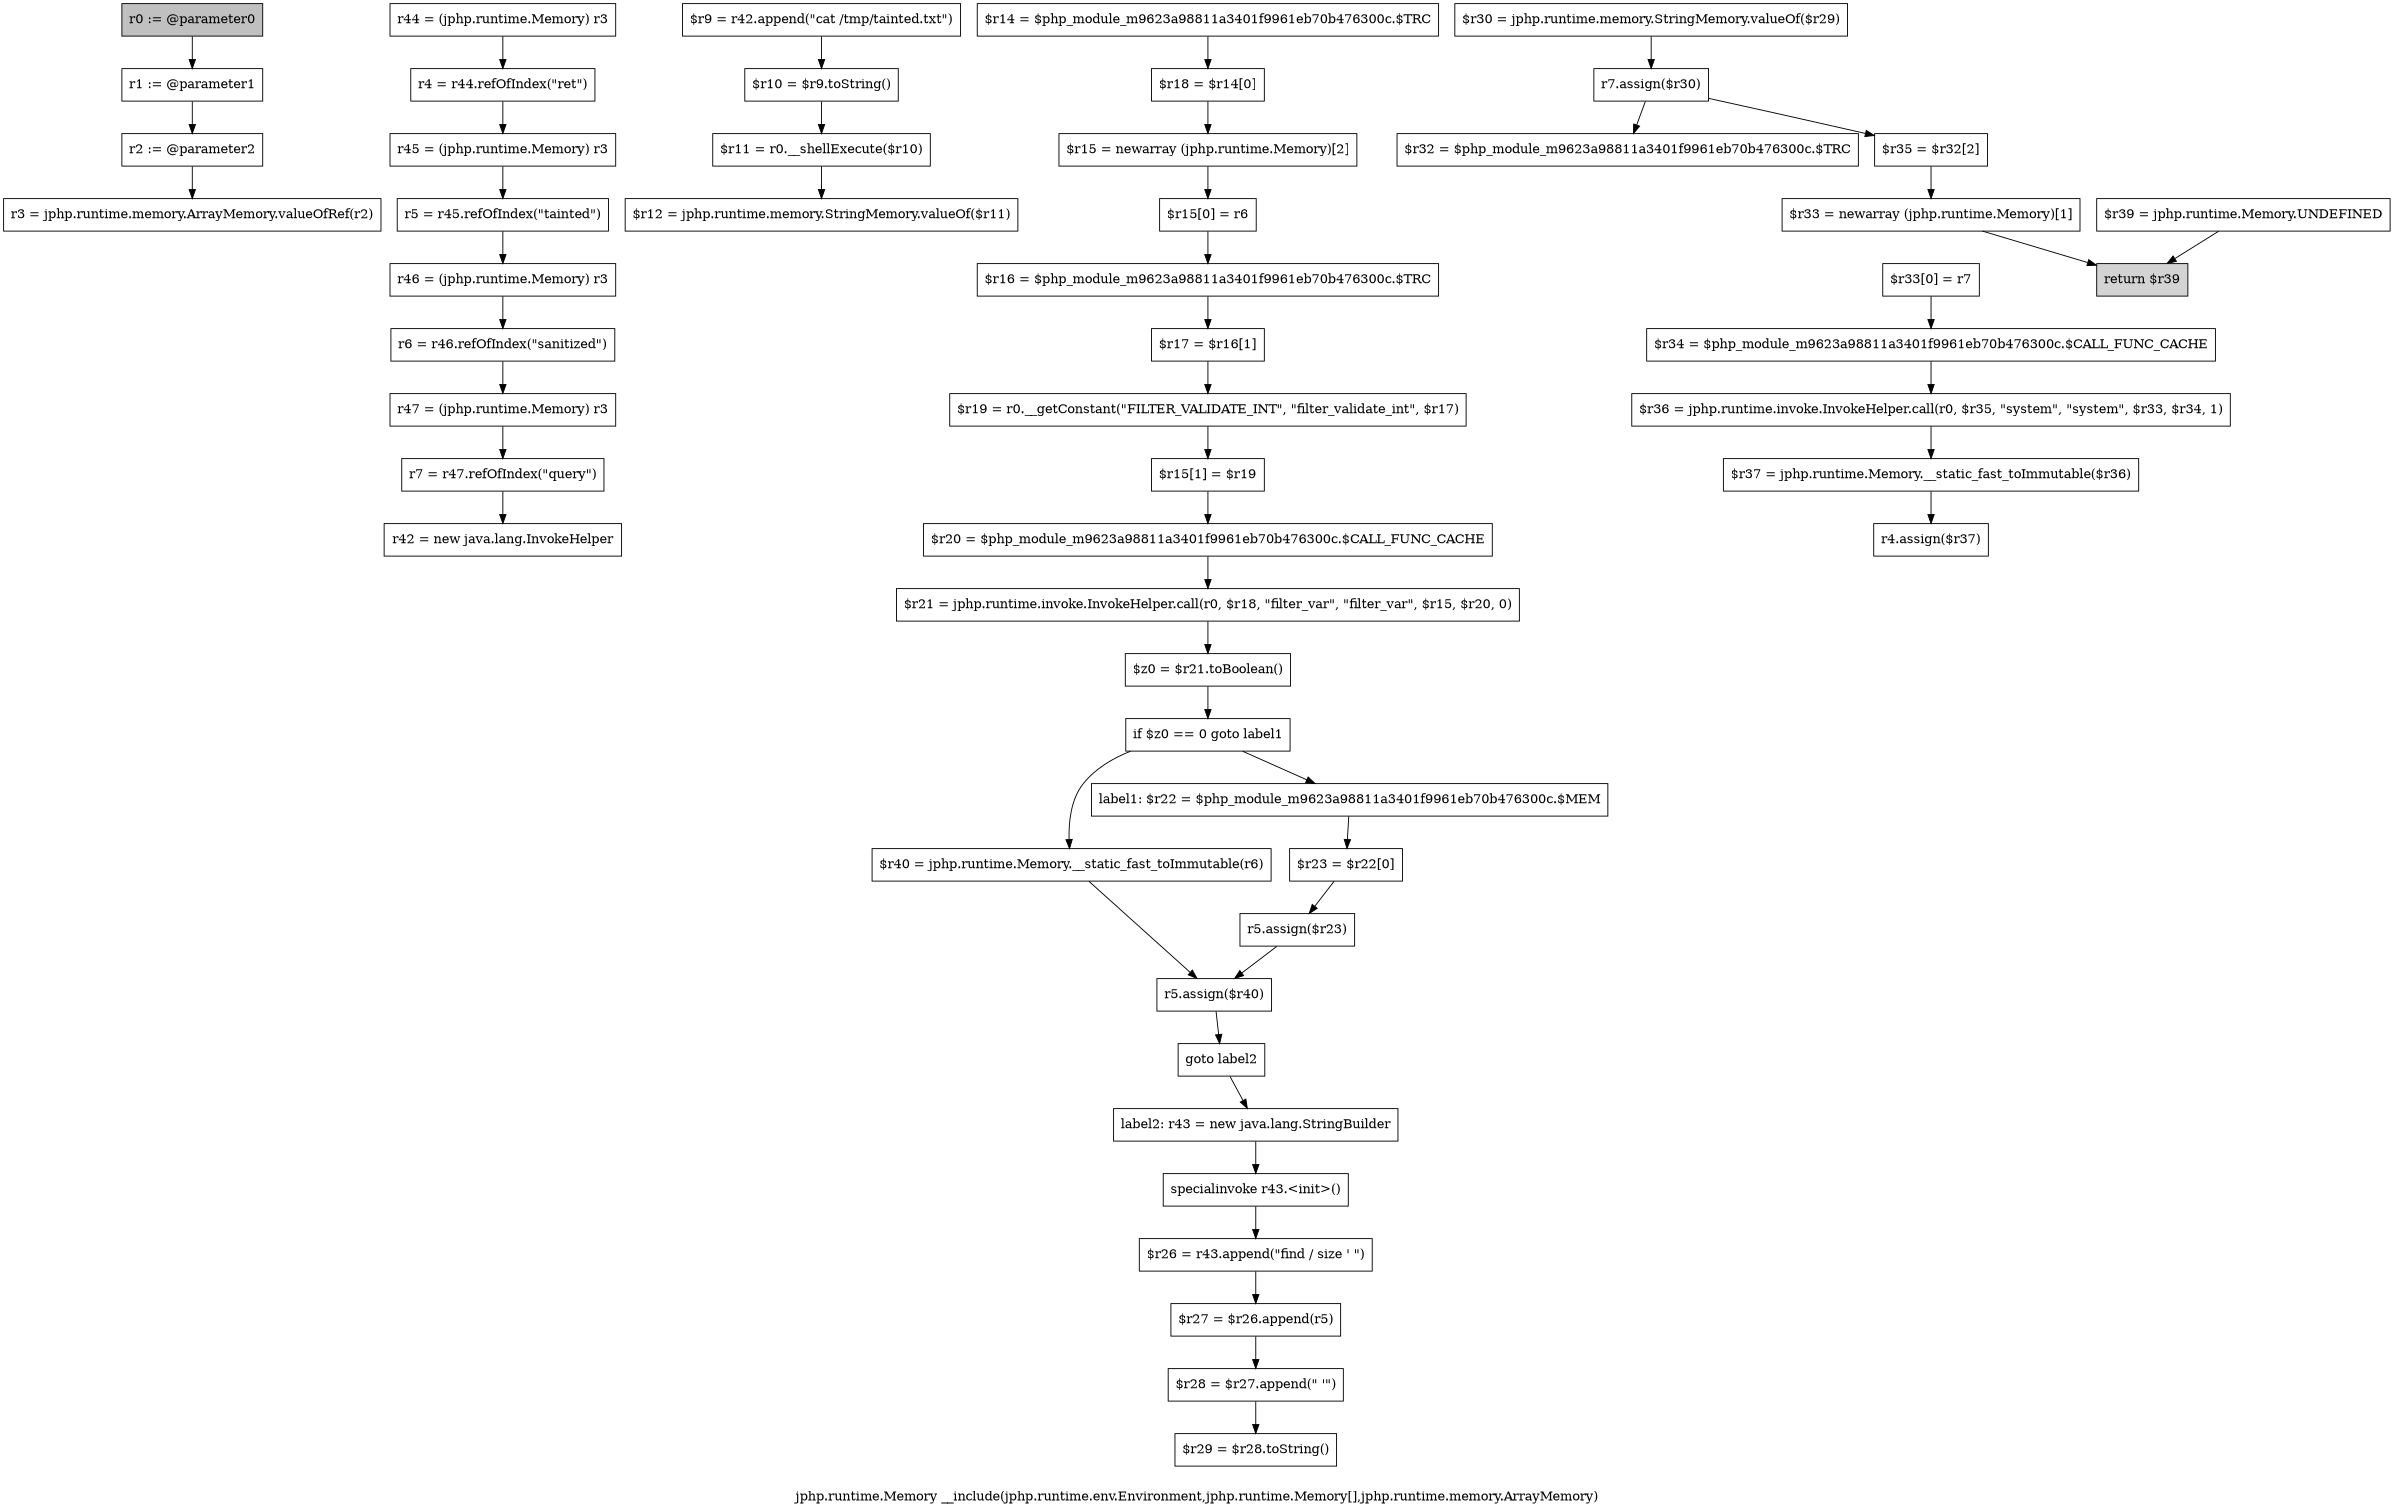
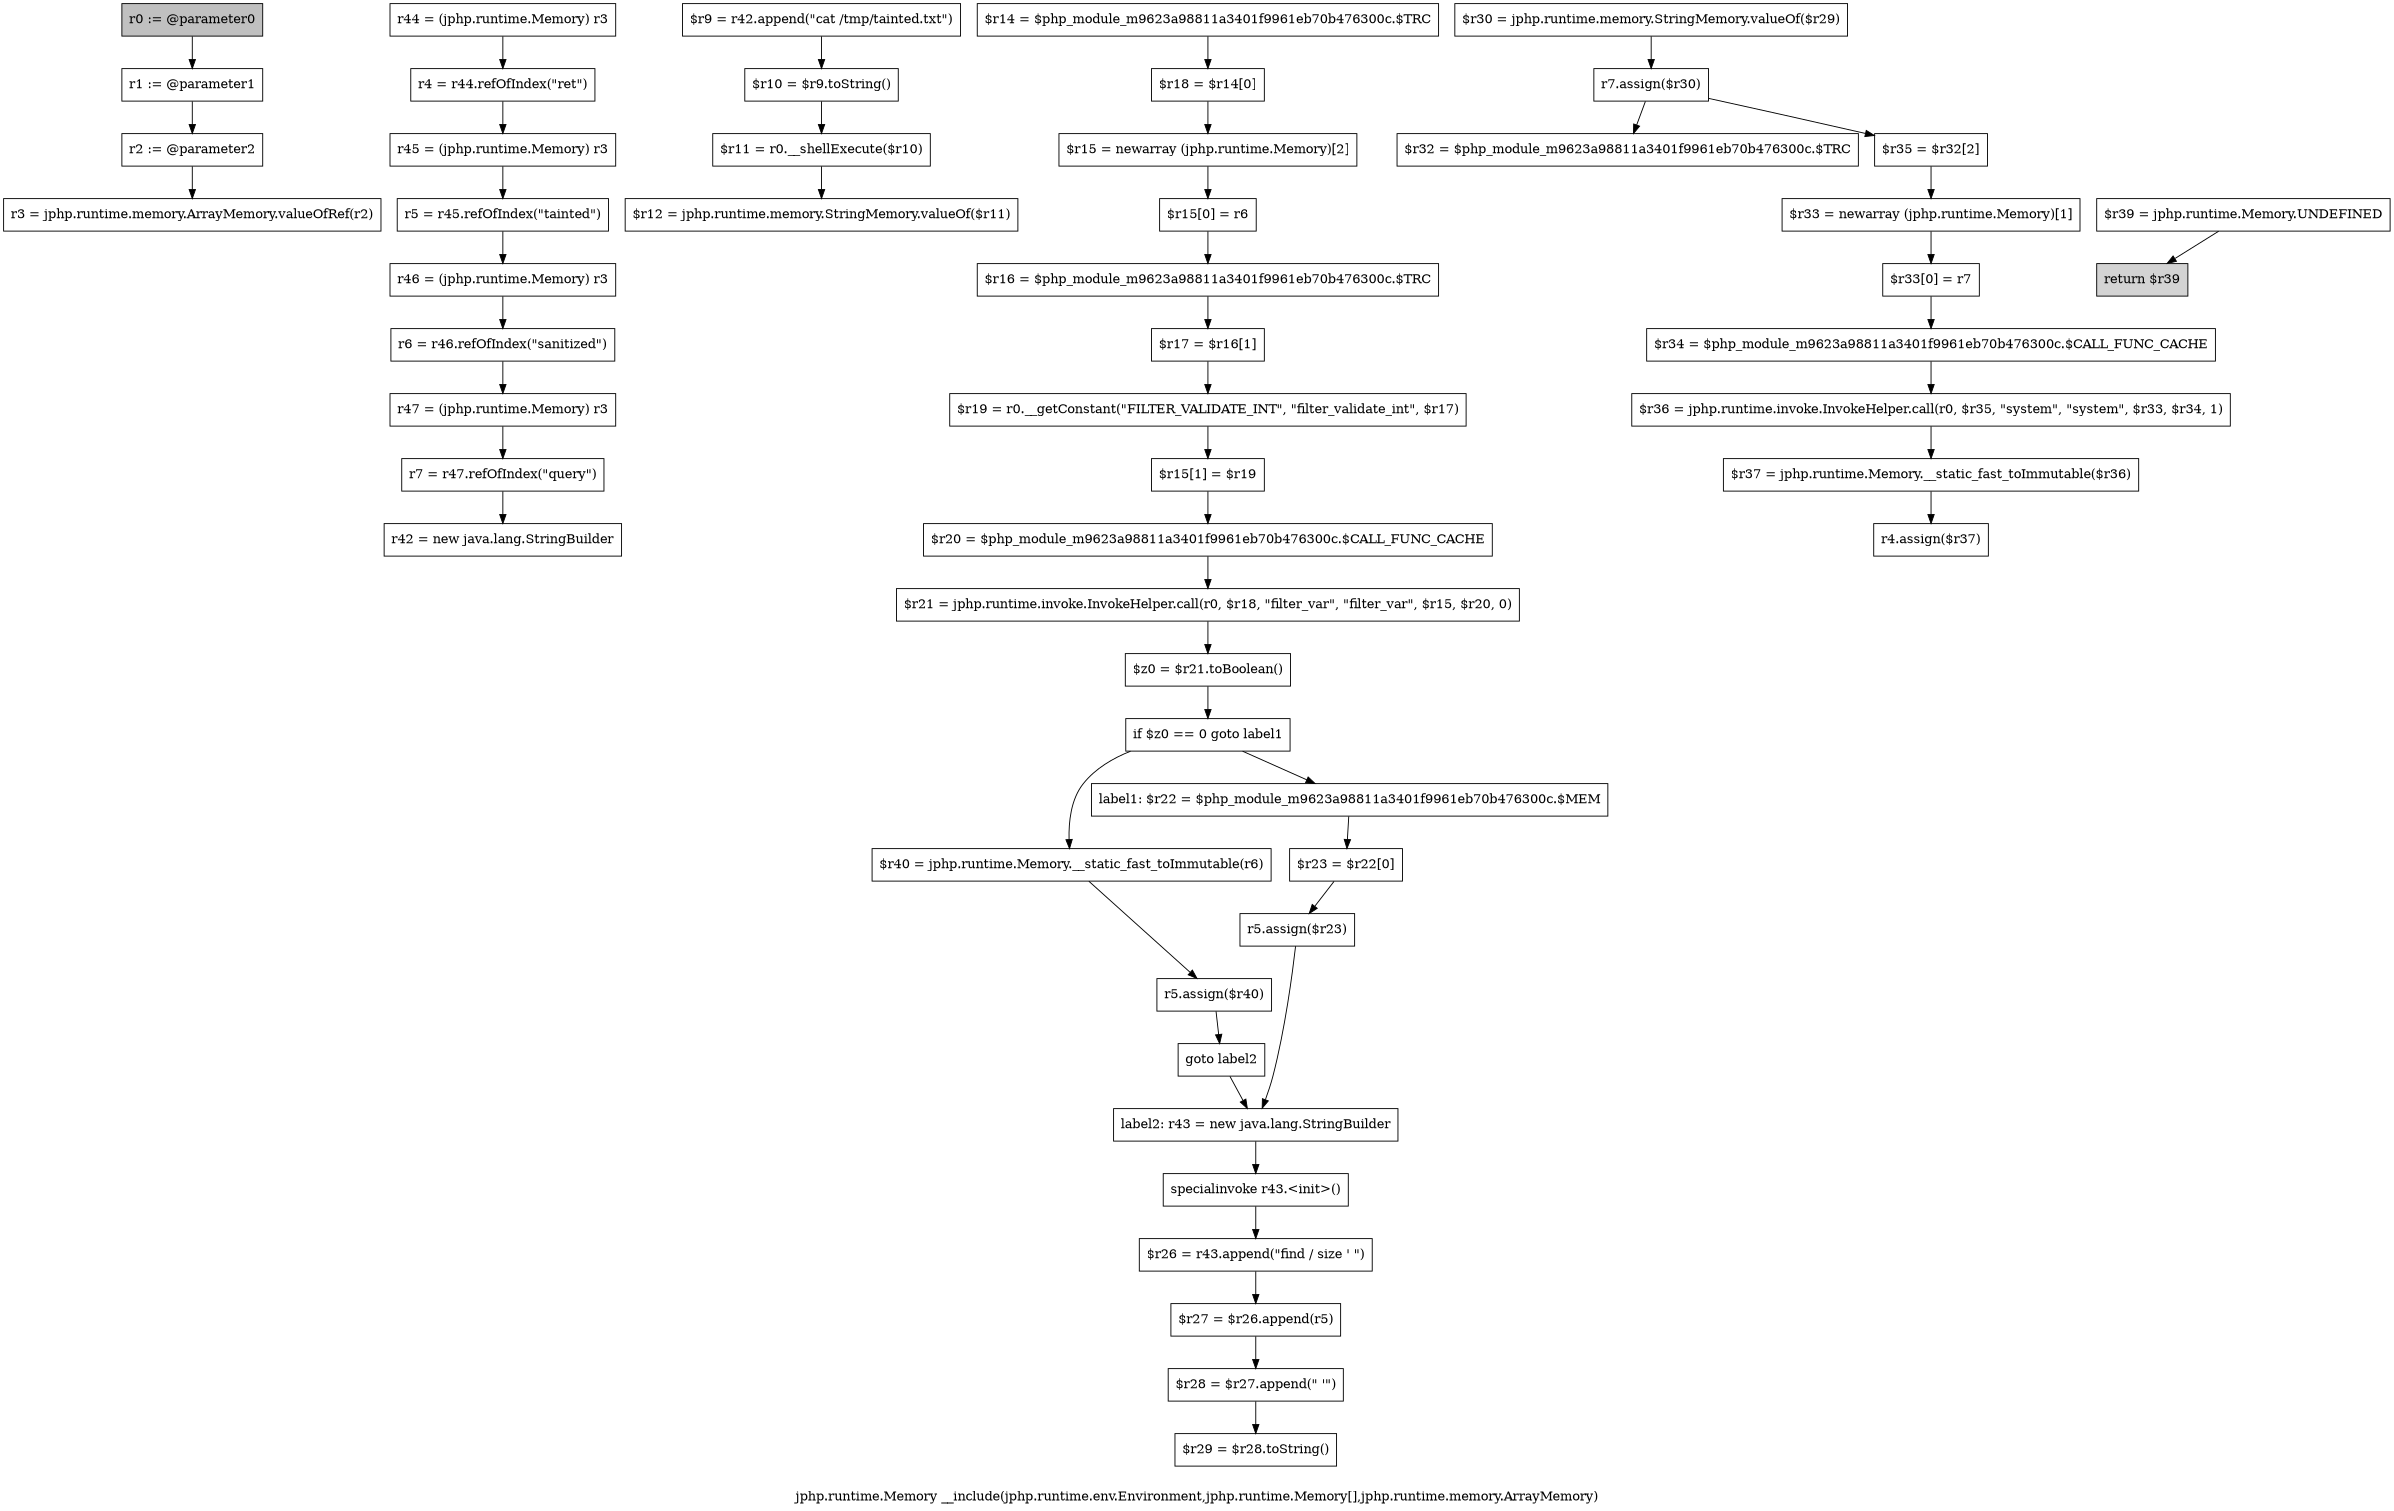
  digraph {
    label="jphp.runtime.Memory __include(jphp.runtime.env.Environment,jphp.runtime.Memory[],jphp.runtime.memory.ArrayMemory)"
    node [shape=box]
    n1 [fillcolor=gray label="r0 := @parameter0" style=filled]
    n2 [label="r1 := @parameter1"]
    n3 [label="r2 := @parameter2"]
    n4 [label="r3 = jphp.runtime.memory.ArrayMemory.valueOfRef(r2)"]
    n5 [label="r44 = (jphp.runtime.Memory) r3"]
    n6 [label="r4 = r44.refOfIndex(\"ret\")"]
    n7 [label="r45 = (jphp.runtime.Memory) r3"]
    n8 [label="r5 = r45.refOfIndex(\"tainted\")"]
    n9 [label="r46 = (jphp.runtime.Memory) r3"]
    n10 [label="r6 = r46.refOfIndex(\"sanitized\")"]
    n11 [label="r47 = (jphp.runtime.Memory) r3"]
    n12 [label="r7 = r47.refOfIndex(\"query\")"]
-   n13 [label="r42 = new java.lang.InvokeHelper"]
+   n13 [label="r42 = new java.lang.StringBuilder"]
    n14 [label="$r9 = r42.append(\"cat /tmp/tainted.txt\")"]
    n15 [label="$r10 = $r9.toString()"]
    n16 [label="$r11 = r0.__shellExecute($r10)"]
    n17 [label="$r12 = jphp.runtime.memory.StringMemory.valueOf($r11)"]
    n18 [label="$r14 = $php_module_m9623a98811a3401f9961eb70b476300c.$TRC"]
    n19 [label="$r18 = $r14[0]"]
    n20 [label="$r15 = newarray (jphp.runtime.Memory)[2]"]
    n21 [label="$r15[0] = r6"]
    n22 [label="$r16 = $php_module_m9623a98811a3401f9961eb70b476300c.$TRC"]
    n23 [label="$r17 = $r16[1]"]
    n24 [label="$r19 = r0.__getConstant(\"FILTER_VALIDATE_INT\", \"filter_validate_int\", $r17)"]
    n25 [label="$r15[1] = $r19"]
    n26 [label="$r20 = $php_module_m9623a98811a3401f9961eb70b476300c.$CALL_FUNC_CACHE"]
    n27 [label="$r21 = jphp.runtime.invoke.InvokeHelper.call(r0, $r18, \"filter_var\", \"filter_var\", $r15, $r20, 0)"]
    n28 [label="$z0 = $r21.toBoolean()"]
    n29 [label="if $z0 == 0 goto label1"]
    n30 [label="$r40 = jphp.runtime.Memory.__static_fast_toImmutable(r6)"]
    n31 [label="label1: $r22 = $php_module_m9623a98811a3401f9961eb70b476300c.$MEM"]
    n32 [label="r5.assign($r40)"]
    n33 [label="$r23 = $r22[0]"]
    n34 [label="goto label2"]
    n35 [label="r5.assign($r23)"]
    n36 [label="label2: r43 = new java.lang.StringBuilder"]
    n37 [label="specialinvoke r43.<init>()"]
    n38 [label="$r26 = r43.append(\"find / size \' \")"]
    n39 [label="$r27 = $r26.append(r5)"]
    n40 [label="$r28 = $r27.append(\" \'\")"]
    n41 [label="$r29 = $r28.toString()"]
    n42 [label="$r30 = jphp.runtime.memory.StringMemory.valueOf($r29)"]
    n43 [label="r7.assign($r30)"]
    n44 [label="$r32 = $php_module_m9623a98811a3401f9961eb70b476300c.$TRC"]
    n45 [label="$r35 = $r32[2]"]
    n46 [label="$r33 = newarray (jphp.runtime.Memory)[1]"]
    n47 [label="$r33[0] = r7"]
    n48 [label="$r34 = $php_module_m9623a98811a3401f9961eb70b476300c.$CALL_FUNC_CACHE"]
    n49 [label="$r36 = jphp.runtime.invoke.InvokeHelper.call(r0, $r35, \"system\", \"system\", $r33, $r34, 1)"]
    n50 [label="$r37 = jphp.runtime.Memory.__static_fast_toImmutable($r36)"]
    n51 [label="r4.assign($r37)"]
    n52 [label="$r39 = jphp.runtime.Memory.UNDEFINED"]
    n53 [fillcolor=lightgray label="return $r39" style=filled]
    n1 -> n2
    n2 -> n3
    n3 -> n4
    n5 -> n6
    n6 -> n7
    n7 -> n8
    n8 -> n9
    n9 -> n10
    n10 -> n11
    n11 -> n12
    n12 -> n13
    n14 -> n15
    n15 -> n16
    n16 -> n17
    n18 -> n19
    n19 -> n20
    n20 -> n21
    n21 -> n22
    n22 -> n23
    n23 -> n24
    n24 -> n25
    n25 -> n26
    n26 -> n27
    n27 -> n28
    n28 -> n29
    n29 -> n30
    n29 -> n31
    n30 -> n32
    n31 -> n33
    n32 -> n34
    n33 -> n35
    n34 -> n36
-   n35 -> n32
+   n35 -> n36
    n36 -> n37
    n37 -> n38
    n38 -> n39
    n39 -> n40
    n40 -> n41
    n42 -> n43
    n43 -> n44
    n43 -> n45
    n45 -> n46
-   n46 -> n53
+   n46 -> n47
    n47 -> n48
    n48 -> n49
    n49 -> n50
    n50 -> n51
    n52 -> n53
  }
